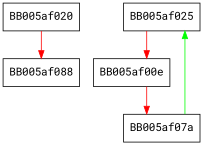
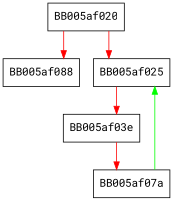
  digraph {
    fontname="Roboto Mono"
    splines=ortho
    node [fontname="Roboto Mono" shape=box]
    edge [color=red fontname="Roboto Mono"]
    BB005af020
    BB005af088
    BB005af025
-   BB005af03e [label=BB005af00e]
+   BB005af03e
    BB005af07a
    BB005af020 -> BB005af088
+   BB005af020 -> BB005af025
    BB005af025 -> BB005af03e
    BB005af03e -> BB005af07a
    BB005af07a -> BB005af025 [color=green]
  }
